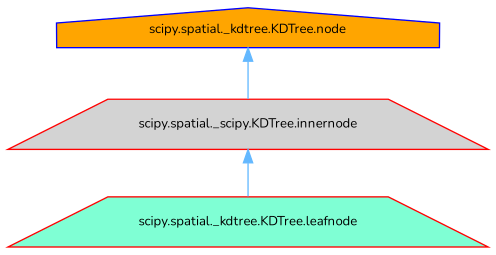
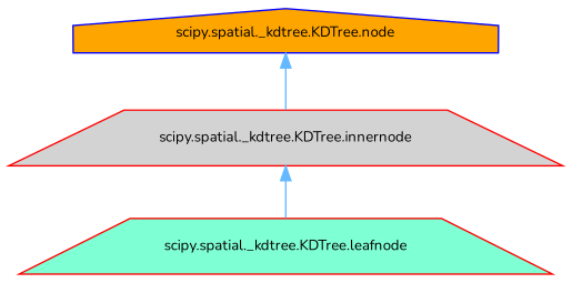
  digraph {
    fontname=Nunito
    node [color=red fontname=Nunito fontsize=10 shape=trapezium style=filled]
    edge [color=steelblue1 dir=back fontname=Nunito fontsize=10 labelfontname=Helvetica labelfontsize=10 style=solid]
    n1 [color=blue fillcolor=orange fontcolor=black height=0.2 label="scipy.spatial._kdtree.KDTree.node" shape=house width=0.4]
-   n2 [fillcolor=lightgrey height=0.2 label="scipy.spatial._scipy.KDTree.innernode" width=0.4]
+   n2 [fillcolor=lightgrey height=0.2 label="scipy.spatial._kdtree.KDTree.innernode" width=0.4]
    n3 [fillcolor=aquamarine height=0.2 label="scipy.spatial._kdtree.KDTree.leafnode" width=0.4]
    n1 -> n2
    n2 -> n3
  }
